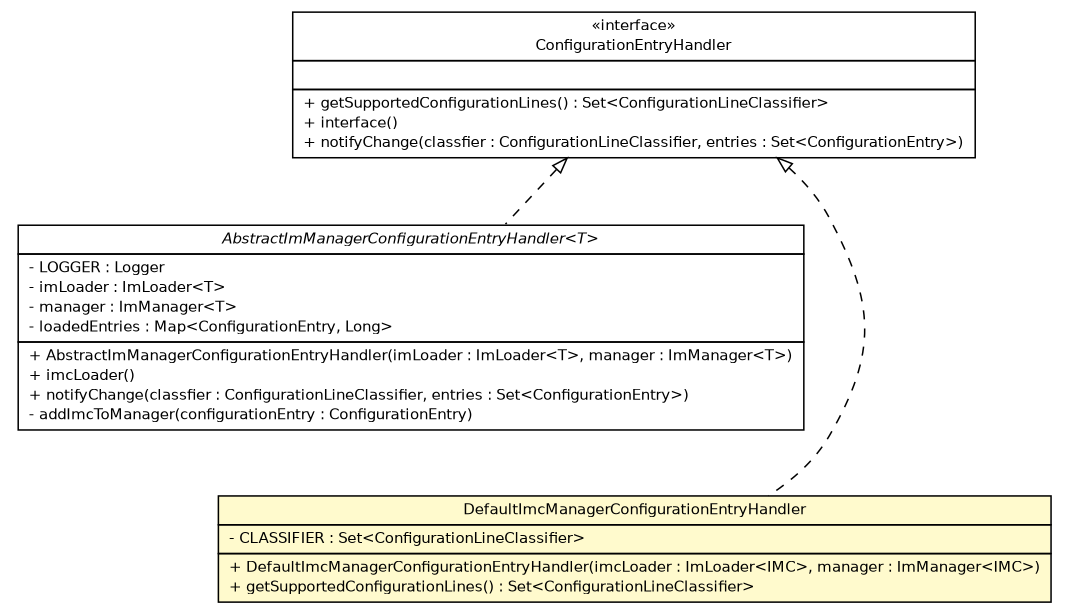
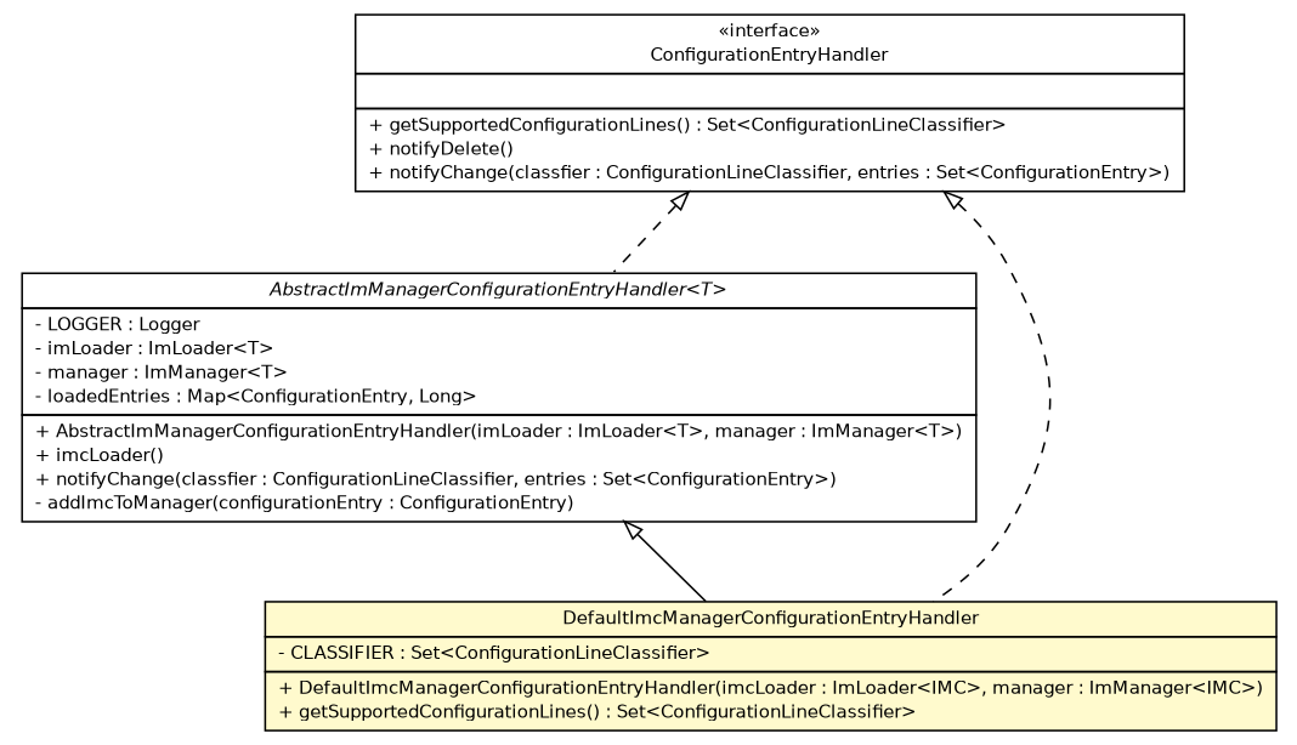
  digraph {
    nodesep=0.25
    ranksep=0.5
    node [fontcolor=black fontname=Helvetica fontsize=10.0 shape=plaintext]
    edge [arrowtail=empty dir=back fontname=Helvetica fontsize=10 headport=p labelfontname=Helvetica labelfontsize=10 style=dashed tailport=p]
-   n1 [label=<<table title="de.hsbremen.tc.tnc.tnccs.im.loader.ConfigurationEntryHandler" border="0" cellborder="1" cellspacing="0" cellpadding="2" port="p" href="../ConfigurationEntryHandler.html"> 		<tr><td><table border="0" cellspacing="0" cellpadding="1"> <tr><td align="center" balign="center"> &#171;interface&#187; </td></tr> <tr><td align="center" balign="center"> ConfigurationEntryHandler </td></tr> 		</table></td></tr> 		<tr><td><table border="0" cellspacing="0" cellpadding="1"> <tr><td align="left" balign="left">  </td></tr> 		</table></td></tr> 		<tr><td><table border="0" cellspacing="0" cellpadding="1"> <tr><td align="left" balign="left"> + getSupportedConfigurationLines() : Set&lt;ConfigurationLineClassifier&gt; </td></tr> <tr><td align="left" balign="left"> + interface() </td></tr> <tr><td align="left" balign="left"> + notifyChange(classfier : ConfigurationLineClassifier, entries : Set&lt;ConfigurationEntry&gt;) </td></tr> 		</table></td></tr> 		</table>>]
+   n1 [label=<<table title="de.hsbremen.tc.tnc.tnccs.im.loader.ConfigurationEntryHandler" border="0" cellborder="1" cellspacing="0" cellpadding="2" port="p" href="../ConfigurationEntryHandler.html"> 		<tr><td><table border="0" cellspacing="0" cellpadding="1"> <tr><td align="center" balign="center"> &#171;interface&#187; </td></tr> <tr><td align="center" balign="center"> ConfigurationEntryHandler </td></tr> 		</table></td></tr> 		<tr><td><table border="0" cellspacing="0" cellpadding="1"> <tr><td align="left" balign="left">  </td></tr> 		</table></td></tr> 		<tr><td><table border="0" cellspacing="0" cellpadding="1"> <tr><td align="left" balign="left"> + getSupportedConfigurationLines() : Set&lt;ConfigurationLineClassifier&gt; </td></tr> <tr><td align="left" balign="left"> + notifyDelete() </td></tr> <tr><td align="left" balign="left"> + notifyChange(classfier : ConfigurationLineClassifier, entries : Set&lt;ConfigurationEntry&gt;) </td></tr> 		</table></td></tr> 		</table>>]
    n2 [label=<<table title="de.hsbremen.tc.tnc.tnccs.im.loader.simple.AbstractImManagerConfigurationEntryHandler" border="0" cellborder="1" cellspacing="0" cellpadding="2" port="p" href="./AbstractImManagerConfigurationEntryHandler.html"> 		<tr><td><table border="0" cellspacing="0" cellpadding="1"> <tr><td align="center" balign="center"><font face="Helvetica-Oblique"> AbstractImManagerConfigurationEntryHandler&lt;T&gt; </font></td></tr> 		</table></td></tr> 		<tr><td><table border="0" cellspacing="0" cellpadding="1"> <tr><td align="left" balign="left"> - LOGGER : Logger </td></tr> <tr><td align="left" balign="left"> - imLoader : ImLoader&lt;T&gt; </td></tr> <tr><td align="left" balign="left"> - manager : ImManager&lt;T&gt; </td></tr> <tr><td align="left" balign="left"> - loadedEntries : Map&lt;ConfigurationEntry, Long&gt; </td></tr> 		</table></td></tr> 		<tr><td><table border="0" cellspacing="0" cellpadding="1"> <tr><td align="left" balign="left"> + AbstractImManagerConfigurationEntryHandler(imLoader : ImLoader&lt;T&gt;, manager : ImManager&lt;T&gt;) </td></tr> <tr><td align="left" balign="left"> + imcLoader() </td></tr> <tr><td align="left" balign="left"> + notifyChange(classfier : ConfigurationLineClassifier, entries : Set&lt;ConfigurationEntry&gt;) </td></tr> <tr><td align="left" balign="left"> - addImcToManager(configurationEntry : ConfigurationEntry) </td></tr> 		</table></td></tr> 		</table>>]
    n3 [label=<<table title="de.hsbremen.tc.tnc.tnccs.im.loader.simple.DefaultImcManagerConfigurationEntryHandler" border="0" cellborder="1" cellspacing="0" cellpadding="2" port="p" bgcolor="lemonChiffon" href="./DefaultImcManagerConfigurationEntryHandler.html"> 		<tr><td><table border="0" cellspacing="0" cellpadding="1"> <tr><td align="center" balign="center"> DefaultImcManagerConfigurationEntryHandler </td></tr> 		</table></td></tr> 		<tr><td><table border="0" cellspacing="0" cellpadding="1"> <tr><td align="left" balign="left"> - CLASSIFIER : Set&lt;ConfigurationLineClassifier&gt; </td></tr> 		</table></td></tr> 		<tr><td><table border="0" cellspacing="0" cellpadding="1"> <tr><td align="left" balign="left"> + DefaultImcManagerConfigurationEntryHandler(imcLoader : ImLoader&lt;IMC&gt;, manager : ImManager&lt;IMC&gt;) </td></tr> <tr><td align="left" balign="left"> + getSupportedConfigurationLines() : Set&lt;ConfigurationLineClassifier&gt; </td></tr> 		</table></td></tr> 		</table>>]
    n1 -> n2
    n1 -> n3
+   n2 -> n3 [style=""]
  }
